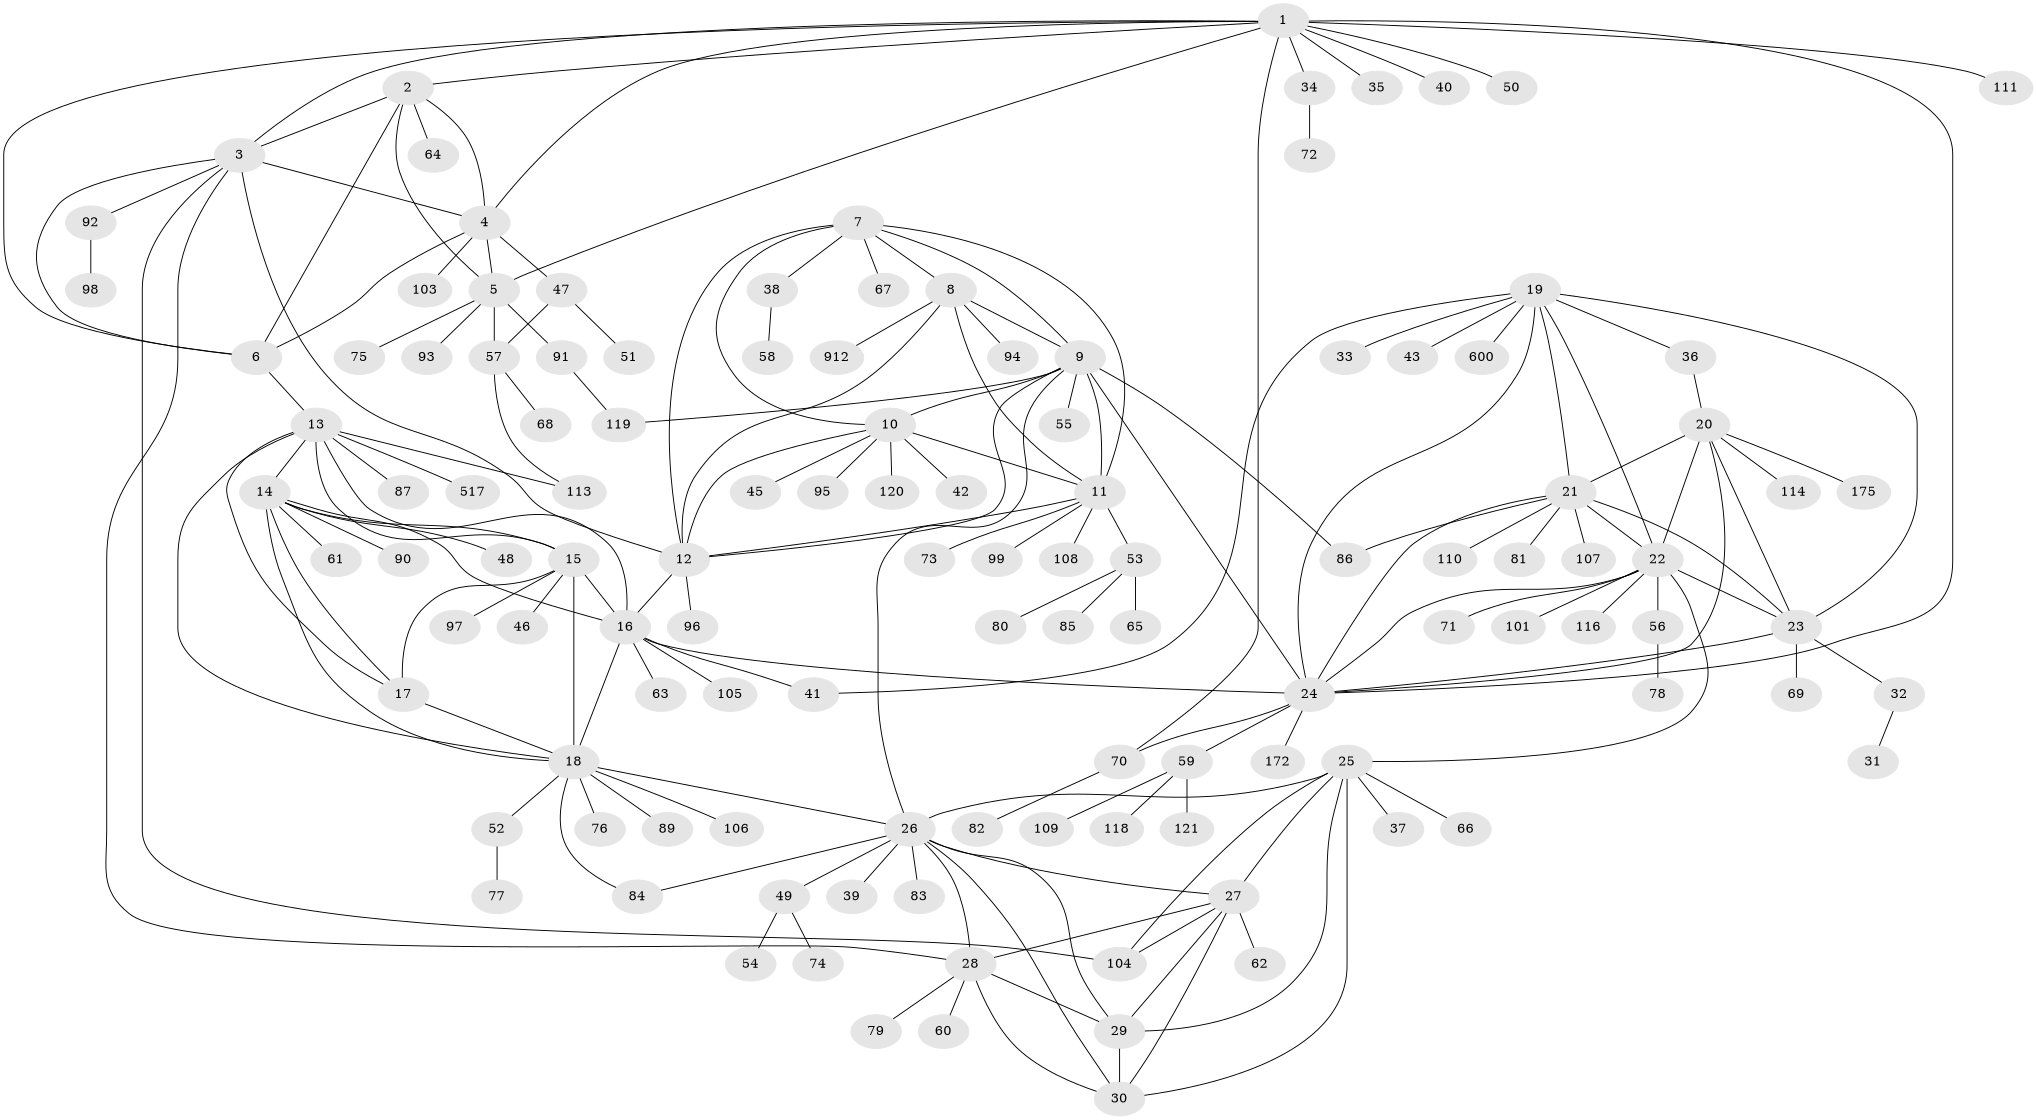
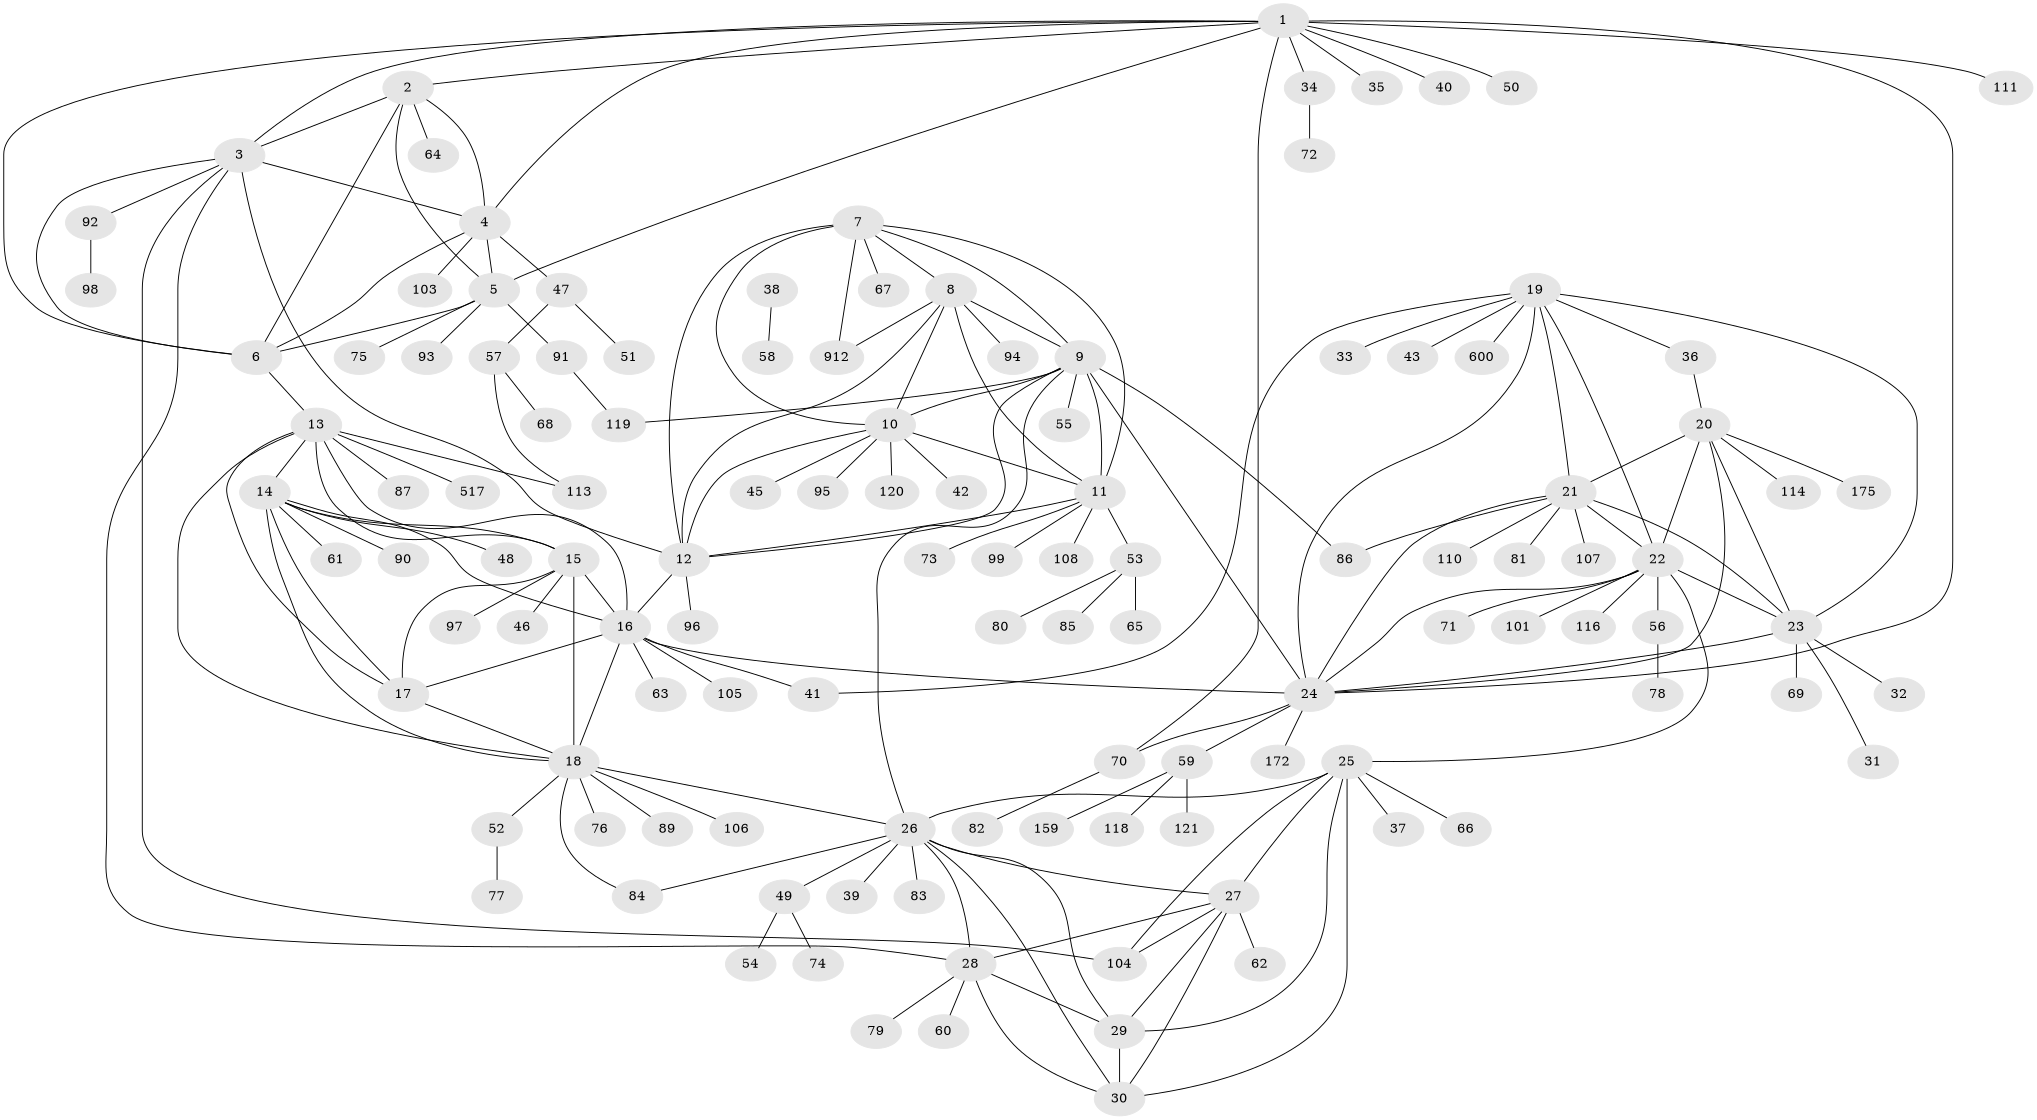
  graph {
    node [color=gray90 style=filled]
    1
    2
    3
    4
    5
    6
    24
    34
    35
    40
    50
    70
    111
    64
    12
    28
    92
    104
    47
    103
    75
    91
    93
    13
    59
    n26 [label=172]
    72
    82
    16
    96
    29
    30
    60
    79
    98
    51
    57
    119
    14
    15
    17
    18
    87
    n44 [label=517]
    113
    7
    8
    9
    10
    11
    38
    67
    94
    n54 [label=912]
    26
    55
    86
    42
    45
    95
    120
    53
    73
    99
    108
    58
    84
    27
    39
    49
    83
    65
    80
    85
    41
    63
    105
    48
    61
    90
    46
    97
    52
    76
    89
    106
    77
    19
    21
    22
    23
    33
    36
    43
    n95 [label=600]
    20
    114
    n98 [label=175]
    81
    107
    110
    25
    56
    71
    101
    116
    31
    32
    69
    37
    66
    78
-   109
+   109 [label=159]
    118
    121
    62
    54
    74
    68
    1 -- 2
    1 -- 3
    1 -- 4
    1 -- 5
    1 -- 6
    1 -- 24
    1 -- 34
    1 -- 35
    1 -- 40
    1 -- 50
    1 -- 70
    1 -- 111
    2 -- 3
    2 -- 4
    2 -- 5
    2 -- 6
    2 -- 64
    3 -- 4
    3 -- 6
    3 -- 12
    3 -- 28
    3 -- 92
    3 -- 104
    4 -- 5
    4 -- 6
    4 -- 47
    4 -- 103
-   5 -- 57
+   5 -- 6
    5 -- 75
    5 -- 91
    5 -- 93
    6 -- 13
    24 -- 70
    24 -- 59
    24 -- n26
    34 -- 72
    70 -- 82
    12 -- 16
    12 -- 96
    28 -- 29
    28 -- 30
    28 -- 60
    28 -- 79
    92 -- 98
    47 -- 51
    47 -- 57
    91 -- 119
    13 -- 16
    13 -- 14
    13 -- 15
    13 -- 17
    13 -- 18
    13 -- 87
    13 -- n44
    13 -- 113
    59 -- 109
    59 -- 118
    59 -- 121
    16 -- 24
+   16 -- 17
    16 -- 18
    16 -- 41
    16 -- 63
    16 -- 105
    29 -- 30
    57 -- 113
    57 -- 68
    14 -- 16
    14 -- 15
    14 -- 17
    14 -- 18
    14 -- 48
    14 -- 61
    14 -- 90
    15 -- 16
    15 -- 17
    15 -- 18
    15 -- 46
    15 -- 97
    17 -- 18
    18 -- 26
    18 -- 84
    18 -- 52
    18 -- 76
    18 -- 89
    18 -- 106
    7 -- 12
    7 -- 8
    7 -- 9
    7 -- 10
    7 -- 11
-   7 -- 38
+   7 -- n54
    7 -- 67
    8 -- 12
    8 -- 9
+   8 -- 10
    8 -- 11
    8 -- 94
    8 -- n54
    9 -- 24
    9 -- 12
    9 -- 119
    9 -- 10
    9 -- 11
    9 -- 26
    9 -- 55
    9 -- 86
    10 -- 12
    10 -- 11
    10 -- 42
    10 -- 45
    10 -- 95
    10 -- 120
    11 -- 12
    11 -- 53
    11 -- 73
    11 -- 99
    11 -- 108
    38 -- 58
    26 -- 28
    26 -- 29
    26 -- 30
    26 -- 84
    26 -- 27
    26 -- 39
    26 -- 49
    26 -- 83
    53 -- 65
    53 -- 80
    53 -- 85
    27 -- 28
    27 -- 104
    27 -- 29
    27 -- 30
    27 -- 62
    49 -- 54
    49 -- 74
    52 -- 77
    19 -- 24
    19 -- 41
    19 -- 21
    19 -- 22
    19 -- 23
    19 -- 33
    19 -- 36
    19 -- 43
    19 -- n95
    21 -- 24
    21 -- 86
    21 -- 22
    21 -- 23
    21 -- 81
    21 -- 107
    21 -- 110
    22 -- 24
    22 -- 23
    22 -- 25
    22 -- 56
    22 -- 71
    22 -- 101
    22 -- 116
    23 -- 24
-   32 -- 31
+   23 -- 31
    23 -- 32
    23 -- 69
    36 -- 20
    20 -- 24
    20 -- 21
    20 -- 22
    20 -- 23
    20 -- 114
    20 -- n98
    25 -- 104
    25 -- 29
    25 -- 30
    25 -- 26
    25 -- 27
    25 -- 37
    25 -- 66
    56 -- 78
  }
